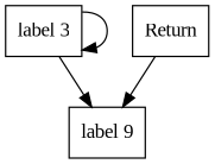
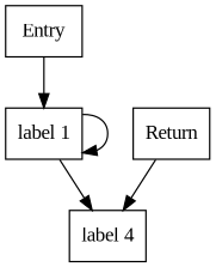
  digraph {
    fontname="Liberation Serif"
    node [fontname="Liberation Serif" shape=box]
    edge [fontname="Liberation Serif"]
-   "label 3"
-   "label 9"
+   Entry
+   "label 3" [label="label 1"]
+   "label 9" [label="label 4"]
    Return
+   Entry -> "label 3"
    "label 3" -> "label 3"
    "label 3" -> "label 9"
    Return -> "label 9"
  }
